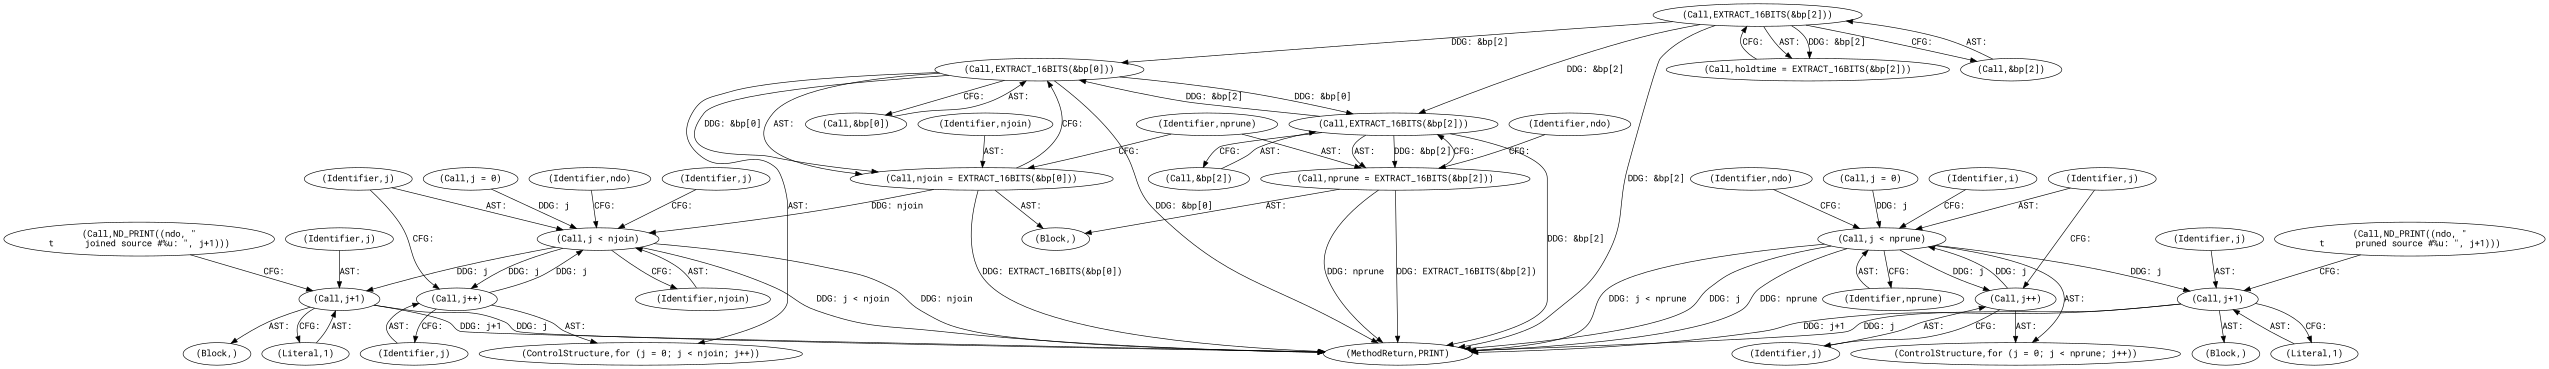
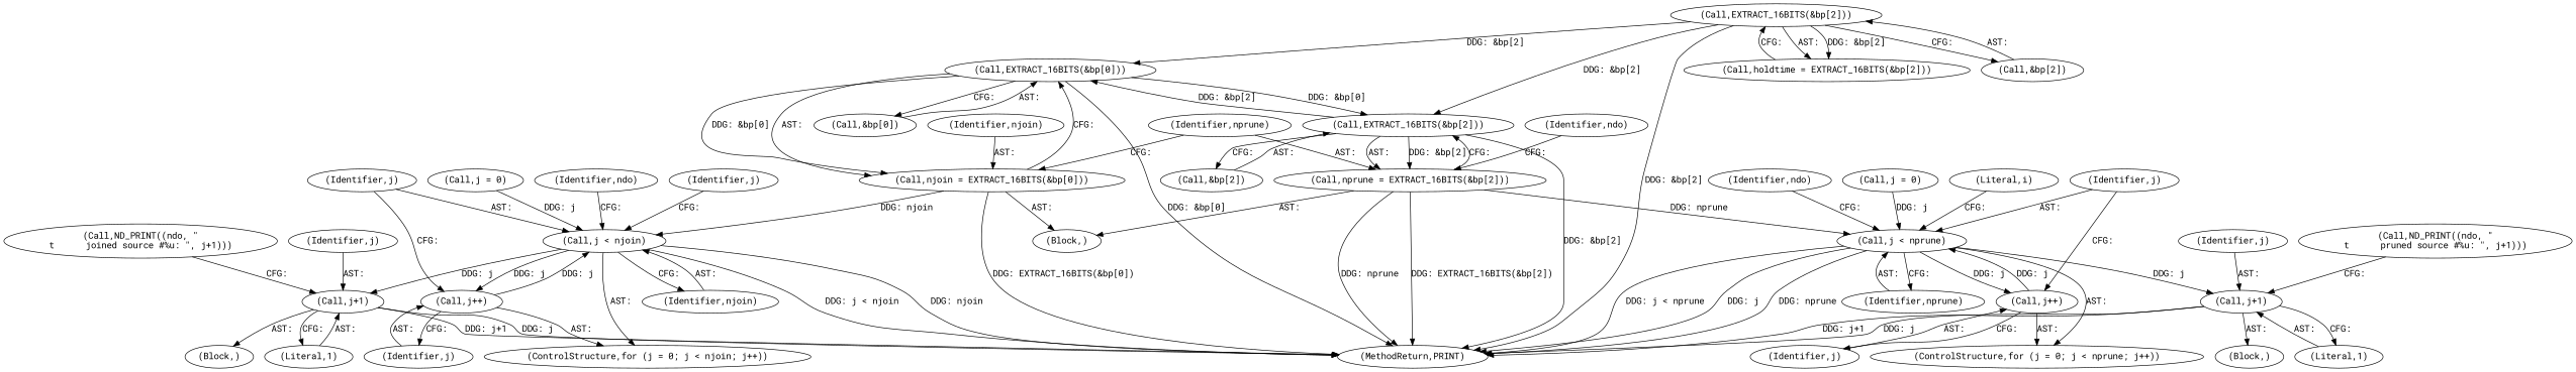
  digraph {
    fontname="Roboto Mono"
    node [fontname="Roboto Mono"]
    edge [fontname="Roboto Mono"]
    n1 [label="(Call,EXTRACT_16BITS(&bp[0]))"]
    n2 [label="(Call,EXTRACT_16BITS(&bp[2]))"]
    n3 [label="(Call,njoin = EXTRACT_16BITS(&bp[0]))"]
    n4 [label="(MethodReturn,PRINT)"]
    n5 [label="(Call,&bp[0])"]
    n6 [label="(Call,nprune = EXTRACT_16BITS(&bp[2]))"]
    n7 [label="(Call,&bp[2])"]
    n8 [label="(Call,j < njoin)"]
    n9 [label="(Block,)"]
    n10 [label="(Call,EXTRACT_16BITS(&bp[2]))"]
    n11 [label="(Call,holdtime = EXTRACT_16BITS(&bp[2]))"]
    n12 [label="(Call,&bp[2])"]
    n13 [label="(Call,j < nprune)"]
    n14 [label="(Call,j++)"]
    n15 [label="(Call,j+1)"]
    n16 [label="(Identifier,njoin)"]
    n17 [label="(ControlStructure,for (j = 0; j < njoin; j++))"]
    n18 [label="(Identifier,j)"]
    n19 [label="(Block,)"]
    n20 [label="(Literal,1)"]
    n21 [label="(Call,j++)"]
    n22 [label="(Call,j+1)"]
    n23 [label="(ControlStructure,for (j = 0; j < nprune; j++))"]
    n24 [label="(Identifier,nprune)"]
    n25 [label="(Identifier,j)"]
    n26 [label="(Literal,1)"]
    n27 [label="(Block,)"]
    n28 [label="(Identifier,njoin)"]
    n29 [label="(Identifier,ndo)"]
    n30 [label="(Identifier,nprune)"]
    n31 [label="(Identifier,j)"]
    n32 [label="(Call,j = 0)"]
    n33 [label="(Identifier,j)"]
-   n34 [label="(Identifier,i)"]
+   n34 [label="(Literal,i)"]
    n35 [label="(Call,j = 0)"]
    n36 [label="(Identifier,ndo)"]
    n37 [label="(Call,ND_PRINT((ndo, \"\n\t      joined source #%u: \", j+1)))"]
    n38 [label="(Identifier,j)"]
    n39 [label="(Identifier,j)"]
    n40 [label="(Call,ND_PRINT((ndo, \"\n\t      pruned source #%u: \", j+1)))"]
    n41 [label="(Identifier,ndo)"]
    n42 [label="(Identifier,j)"]
    n1 -> n2 [label="DDG: &bp[0]"]
    n1 -> n3 [label="AST: "]
    n1 -> n3 [label="DDG: &bp[0]"]
    n1 -> n4 [label="DDG: &bp[0]"]
    n1 -> n5 [label="CFG: "]
    n2 -> n1 [label="DDG: &bp[2]"]
    n2 -> n4 [label="DDG: &bp[2]"]
    n2 -> n6 [label="AST: "]
    n2 -> n6 [label="DDG: &bp[2]"]
    n2 -> n7 [label="CFG: "]
    n3 -> n1 [label="CFG: "]
    n3 -> n4 [label="DDG: EXTRACT_16BITS(&bp[0])"]
    n3 -> n8 [label="DDG: njoin"]
    n3 -> n9 [label="AST: "]
    n5 -> n1 [label="AST: "]
    n6 -> n2 [label="CFG: "]
    n6 -> n4 [label="DDG: nprune"]
    n6 -> n4 [label="DDG: EXTRACT_16BITS(&bp[2])"]
    n6 -> n9 [label="AST: "]
+   n6 -> n13 [label="DDG: nprune"]
    n7 -> n2 [label="AST: "]
    n8 -> n4 [label="DDG: njoin"]
    n8 -> n4 [label="DDG: j < njoin"]
    n8 -> n14 [label="DDG: j"]
    n8 -> n15 [label="DDG: j"]
    n8 -> n16 [label="CFG: "]
-   n1 -> n17 [label="AST: "]
+   n8 -> n17 [label="AST: "]
    n10 -> n1 [label="DDG: &bp[2]"]
    n10 -> n2 [label="DDG: &bp[2]"]
    n10 -> n4 [label="DDG: &bp[2]"]
    n10 -> n11 [label="AST: "]
    n10 -> n11 [label="DDG: &bp[2]"]
    n10 -> n12 [label="CFG: "]
    n11 -> n10 [label="CFG: "]
    n12 -> n10 [label="AST: "]
    n13 -> n4 [label="DDG: j < nprune"]
    n13 -> n4 [label="DDG: j"]
    n13 -> n4 [label="DDG: nprune"]
    n13 -> n21 [label="DDG: j"]
    n13 -> n22 [label="DDG: j"]
    n13 -> n23 [label="AST: "]
    n13 -> n24 [label="CFG: "]
    n14 -> n8 [label="DDG: j"]
    n14 -> n17 [label="AST: "]
    n14 -> n18 [label="CFG: "]
    n15 -> n4 [label="DDG: j"]
    n15 -> n4 [label="DDG: j+1"]
    n15 -> n19 [label="AST: "]
    n15 -> n20 [label="CFG: "]
    n16 -> n8 [label="AST: "]
    n18 -> n14 [label="AST: "]
    n20 -> n15 [label="AST: "]
    n21 -> n13 [label="DDG: j"]
    n21 -> n23 [label="AST: "]
    n21 -> n25 [label="CFG: "]
    n22 -> n4 [label="DDG: j"]
    n22 -> n4 [label="DDG: j+1"]
    n22 -> n26 [label="CFG: "]
    n22 -> n27 [label="AST: "]
    n24 -> n13 [label="AST: "]
    n25 -> n21 [label="AST: "]
    n26 -> n22 [label="AST: "]
    n28 -> n3 [label="AST: "]
    n29 -> n13 [label="CFG: "]
    n30 -> n3 [label="CFG: "]
    n30 -> n6 [label="AST: "]
    n31 -> n8 [label="AST: "]
    n31 -> n14 [label="CFG: "]
    n32 -> n13 [label="DDG: j"]
    n33 -> n15 [label="AST: "]
    n34 -> n13 [label="CFG: "]
    n35 -> n8 [label="DDG: j"]
    n36 -> n8 [label="CFG: "]
    n37 -> n15 [label="CFG: "]
    n38 -> n22 [label="AST: "]
    n39 -> n8 [label="CFG: "]
    n40 -> n22 [label="CFG: "]
    n41 -> n6 [label="CFG: "]
    n42 -> n13 [label="AST: "]
    n42 -> n21 [label="CFG: "]
  }
